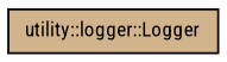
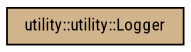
  digraph {
    rankdir=TB
    fontname="Roboto Condensed"
-   n1 [color=black fillcolor=tan fontname="Roboto Condensed" fontsize=10 height=0.2 label="utility::logger::Logger" shape=record style=filled width=0.4]
+   n1 [color=black fillcolor=tan fontname="Roboto Condensed" fontsize=10 height=0.2 label="utility::utility::Logger" shape=record style=filled width=0.4]
  }
